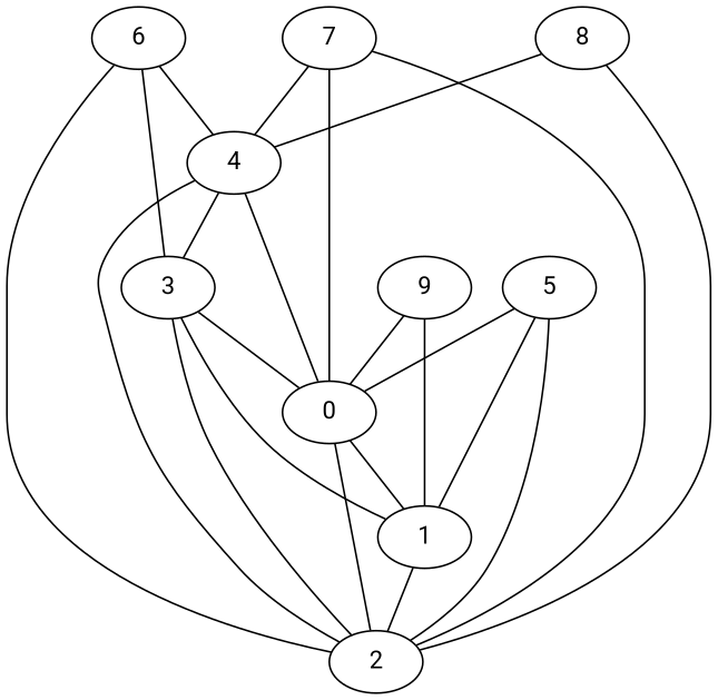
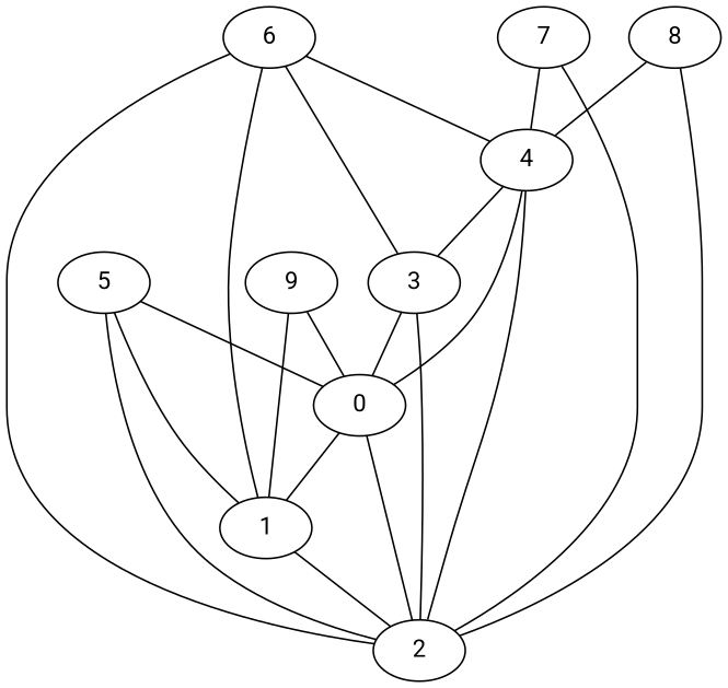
  graph {
    fontname=Roboto
    node [fontname=Roboto]
    edge [fontname=Roboto]
    n1 [label=0]
    n2 [label=1]
    n3 [label=2]
    n4 [label=3]
    n5 [label=4]
    n6 [label=5]
    n7 [label=6]
    n8 [label=7]
    n9 [label=8]
    n10 [label=9]
    n1 -- n2
    n1 -- n3
    n2 -- n3
    n4 -- n1
-   n4 -- n2
+   n7 -- n2
    n4 -- n3
    n5 -- n1
    n5 -- n3
    n5 -- n4
    n6 -- n1
    n6 -- n2
    n6 -- n3
    n7 -- n3
    n7 -- n4
    n7 -- n5
-   n8 -- n1
    n8 -- n3
    n8 -- n5
    n9 -- n3
    n9 -- n5
    n10 -- n1
    n10 -- n2
  }
